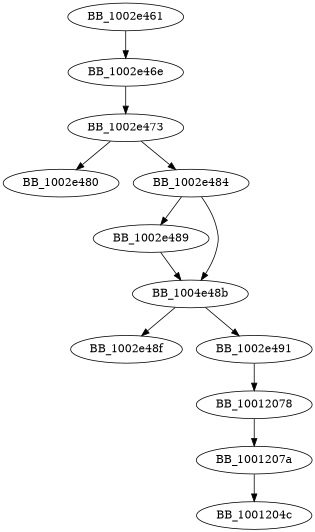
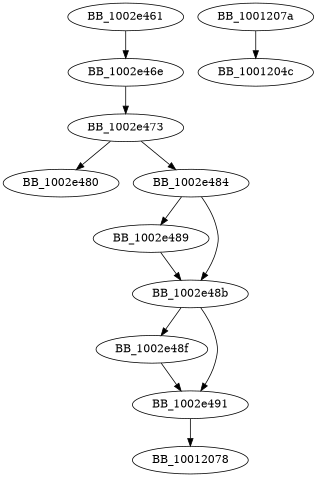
  digraph {
    BB_10012078
    BB_1001207a
    n3 [label=BB_1001204c]
    BB_1002e461
    BB_1002e46e
    BB_1002e473
    BB_1002e480
    BB_1002e484
    BB_1002e489
-   BB_1002e48b [label=BB_1004e48b]
+   BB_1002e48b
    BB_1002e48f
    BB_1002e491
-   BB_10012078 -> BB_1001207a
    BB_1001207a -> n3
    BB_1002e461 -> BB_1002e46e
    BB_1002e46e -> BB_1002e473
    BB_1002e473 -> BB_1002e480
    BB_1002e473 -> BB_1002e484
    BB_1002e484 -> BB_1002e489
    BB_1002e484 -> BB_1002e48b
    BB_1002e489 -> BB_1002e48b
    BB_1002e48b -> BB_1002e48f
    BB_1002e48b -> BB_1002e491
+   BB_1002e48f -> BB_1002e491
    BB_1002e491 -> BB_10012078
  }
